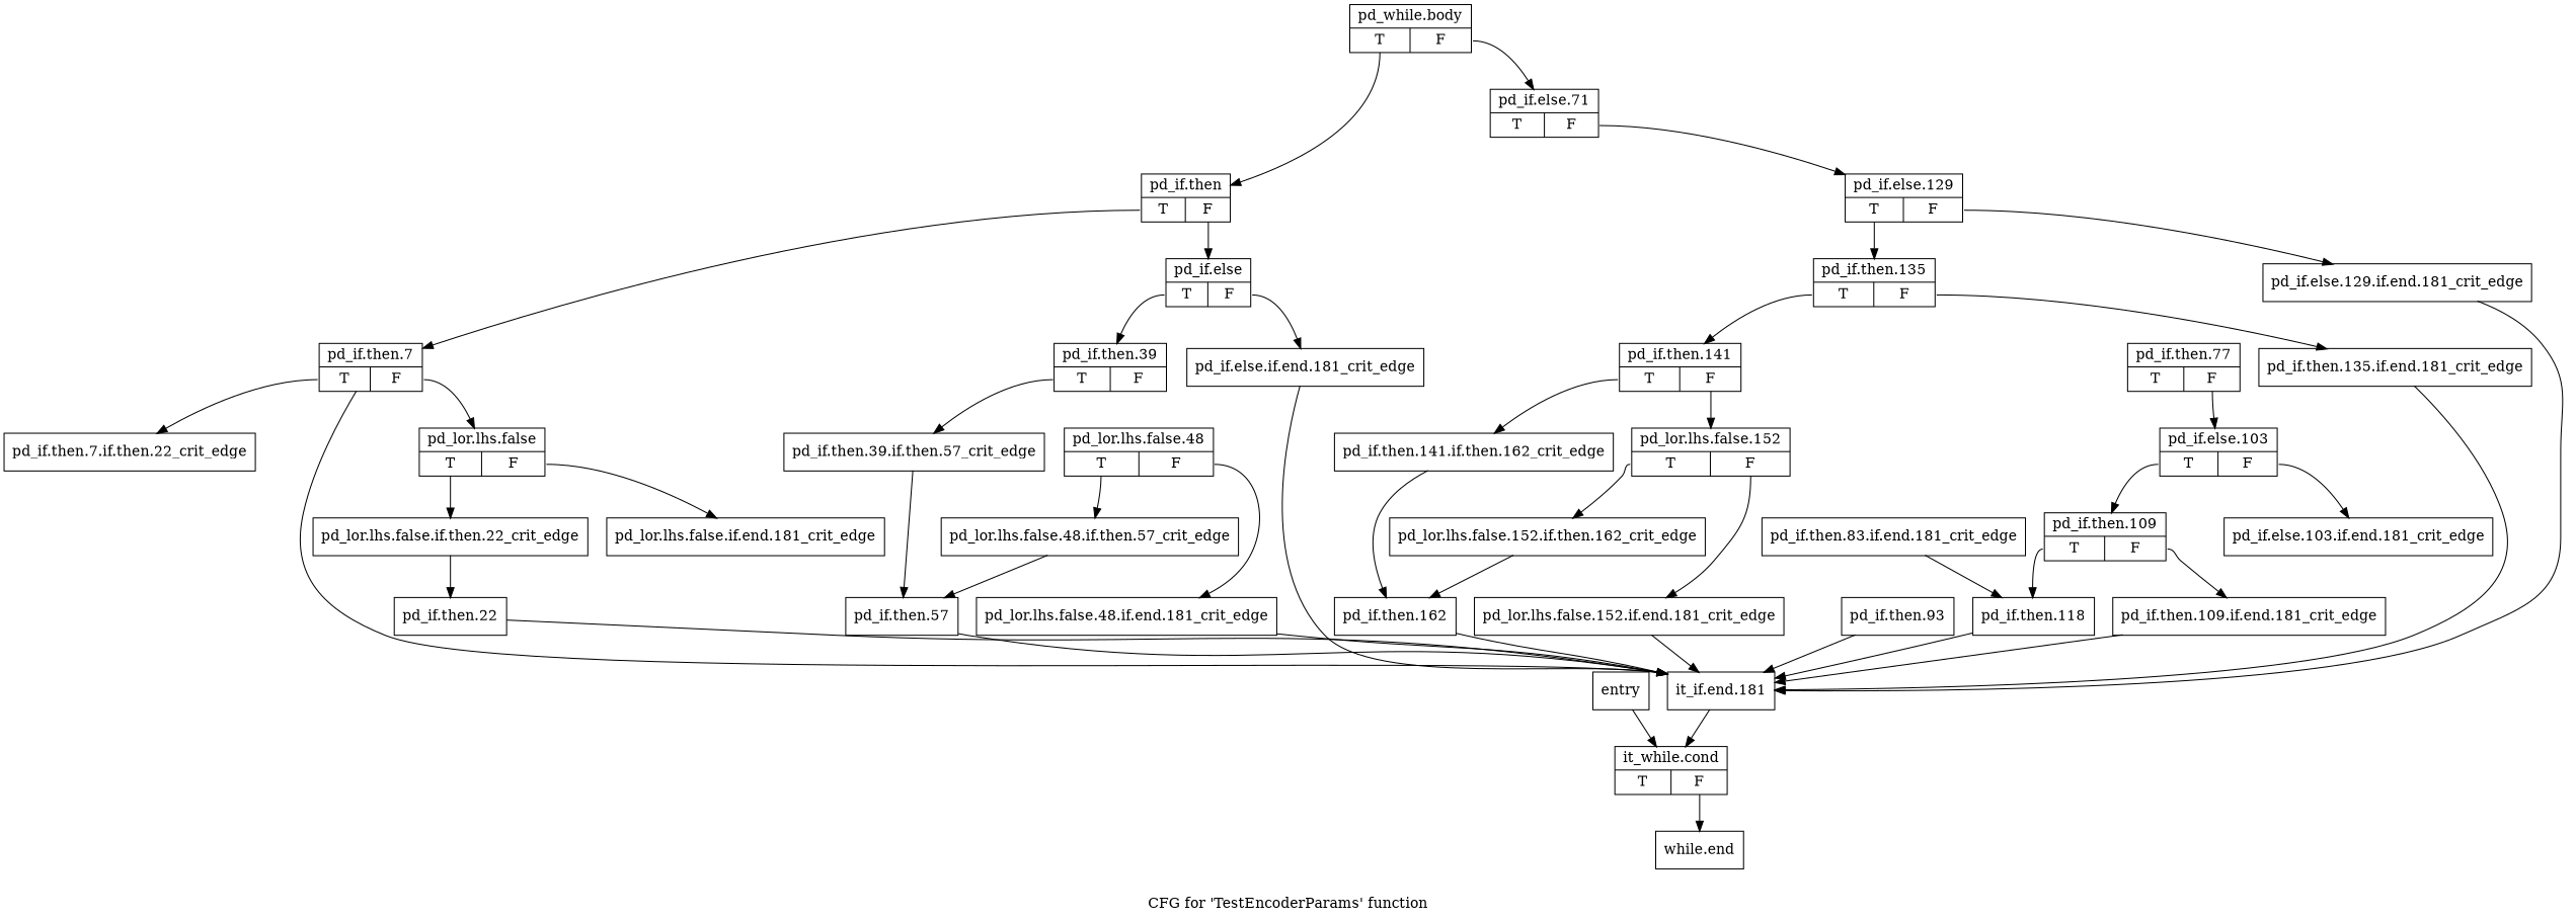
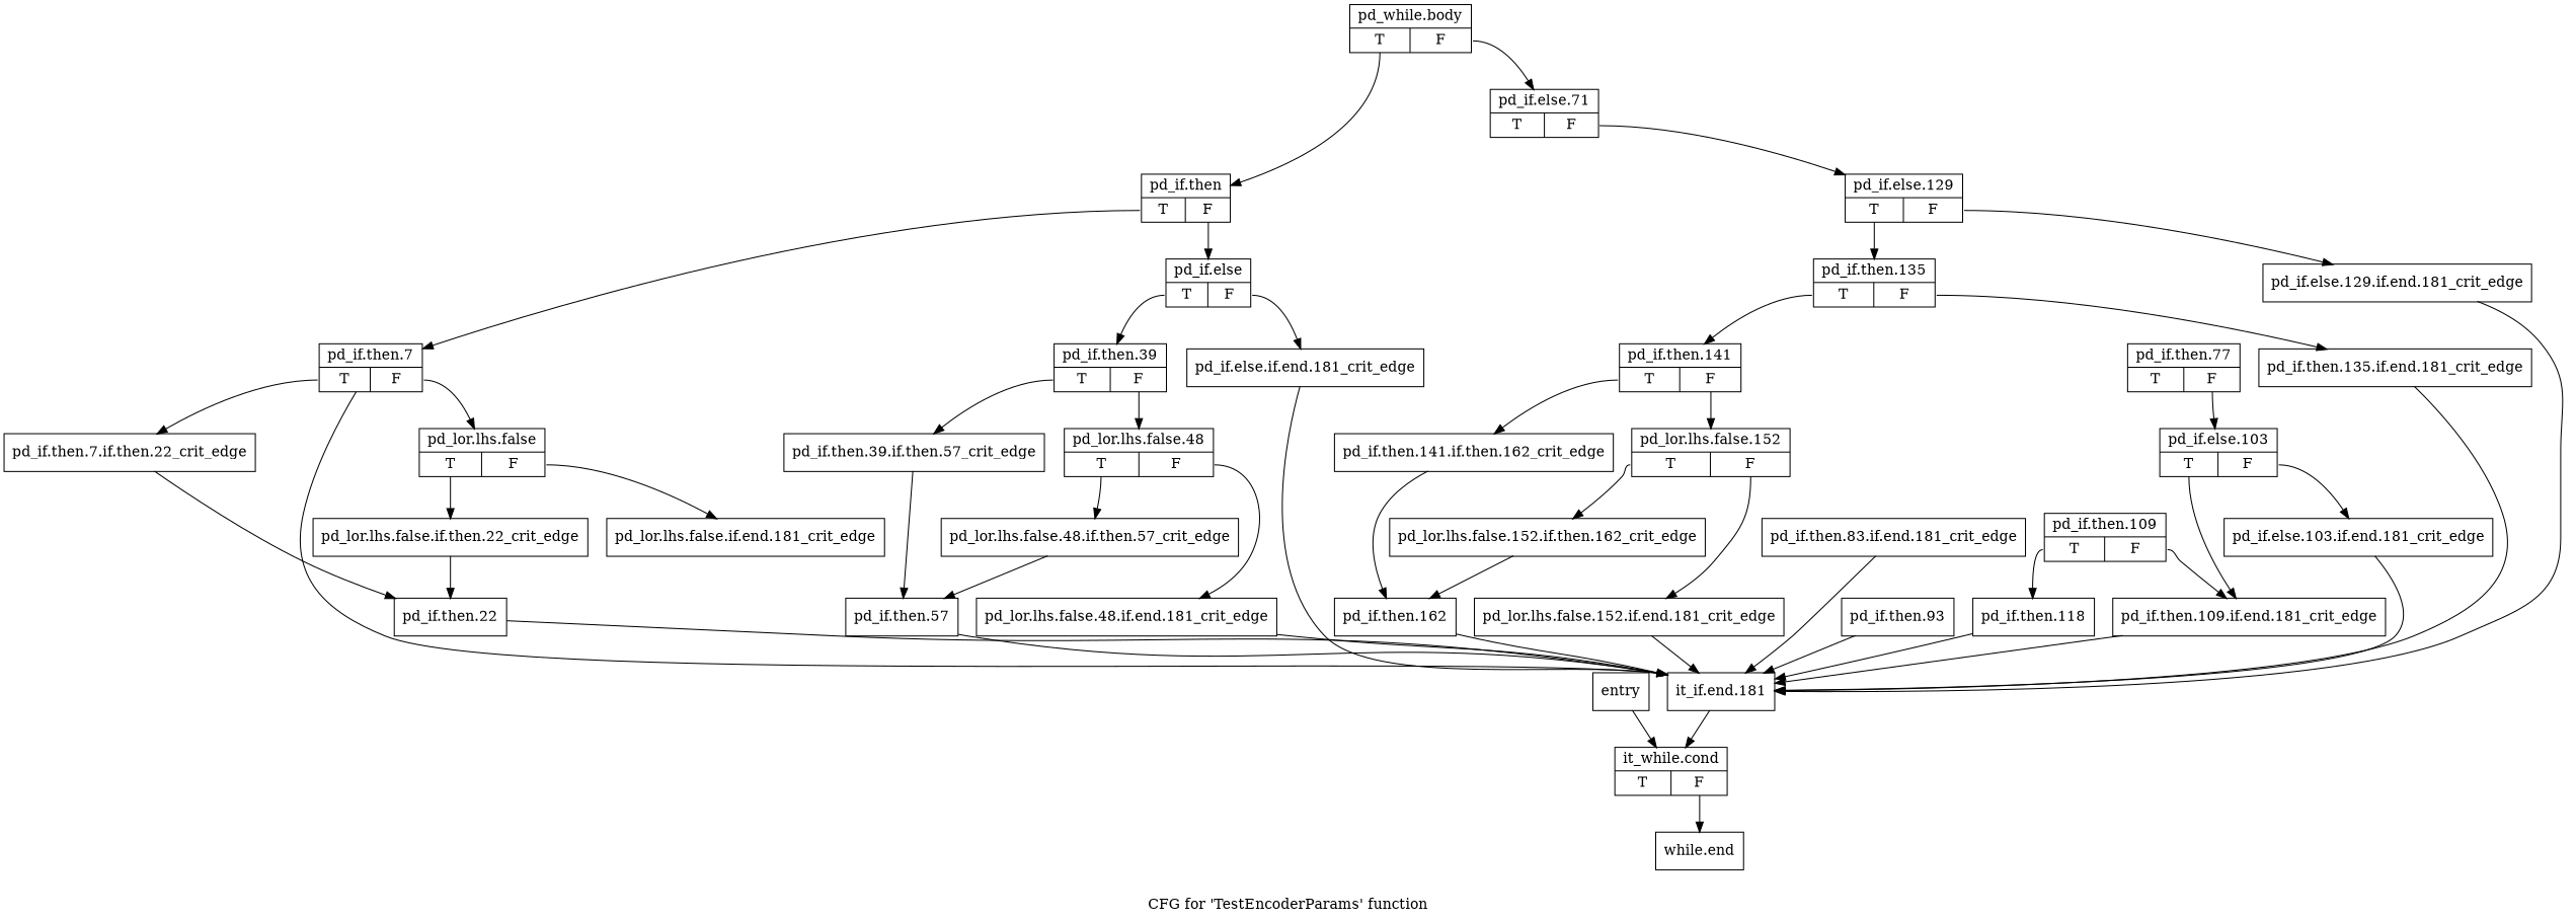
  digraph {
    label="CFG for 'TestEncoderParams' function"
    node [shape=record]
    n1 [label="{entry}"]
    n2 [label="{it_while.cond|{<s0>T|<s1>F}}"]
    n3 [label="{while.end}"]
    n4 [label="{pd_while.body|{<s0>T|<s1>F}}"]
    n5 [label="{pd_if.then|{<s0>T|<s1>F}}"]
    n6 [label="{pd_if.else.71|{<s0>T|<s1>F}}"]
    n7 [label="{pd_if.then.7|{<s0>T|<s1>F}}"]
    n8 [label="{pd_if.else|{<s0>T|<s1>F}}"]
    n9 [label="{pd_if.else.129|{<s0>T|<s1>F}}"]
    n10 [label="{pd_if.then.7.if.then.22_crit_edge}"]
    n11 [label="{pd_lor.lhs.false|{<s0>T|<s1>F}}"]
    n12 [label="{it_if.end.181}"]
    n13 [label="{pd_if.then.39|{<s0>T|<s1>F}}"]
    n14 [label="{pd_if.else.if.end.181_crit_edge}"]
    n15 [label="{pd_if.then.77|{<s0>T|<s1>F}}"]
    n16 [label="{pd_if.else.103|{<s0>T|<s1>F}}"]
    n17 [label="{pd_if.then.135|{<s0>T|<s1>F}}"]
    n18 [label="{pd_if.else.129.if.end.181_crit_edge}"]
    n19 [label="{pd_if.then.22}"]
    n20 [label="{pd_lor.lhs.false.if.then.22_crit_edge}"]
    n21 [label="{pd_lor.lhs.false.if.end.181_crit_edge}"]
    n22 [label="{pd_if.then.39.if.then.57_crit_edge}"]
    n23 [label="{pd_lor.lhs.false.48|{<s0>T|<s1>F}}"]
    n24 [label="{pd_if.then.57}"]
    n25 [label="{pd_lor.lhs.false.48.if.then.57_crit_edge}"]
    n26 [label="{pd_lor.lhs.false.48.if.end.181_crit_edge}"]
    n27 [label="{pd_if.then.109|{<s0>T|<s1>F}}"]
    n28 [label="{pd_if.else.103.if.end.181_crit_edge}"]
    n29 [label="{pd_if.then.141|{<s0>T|<s1>F}}"]
    n30 [label="{pd_if.then.135.if.end.181_crit_edge}"]
    n31 [label="{pd_if.then.93}"]
    n32 [label="{pd_if.then.83.if.end.181_crit_edge}"]
    n33 [label="{pd_if.then.118}"]
    n34 [label="{pd_if.then.109.if.end.181_crit_edge}"]
    n35 [label="{pd_if.then.141.if.then.162_crit_edge}"]
    n36 [label="{pd_lor.lhs.false.152|{<s0>T|<s1>F}}"]
    n37 [label="{pd_if.then.162}"]
    n38 [label="{pd_lor.lhs.false.152.if.then.162_crit_edge}"]
    n39 [label="{pd_lor.lhs.false.152.if.end.181_crit_edge}"]
    n1 -> n2
    n2 -> n3 [tailport=s1]
    n4 -> n5 [tailport=s0]
    n4 -> n6 [tailport=s1]
    n5 -> n7 [tailport=s0]
    n5 -> n8 [tailport=s1]
    n6 -> n9 [tailport=s1]
    n7 -> n10 [tailport=s0]
    n7 -> n11 [tailport=s1]
    n7 -> n12
    n8 -> n13 [tailport=s0]
    n8 -> n14 [tailport=s1]
    n9 -> n17 [tailport=s0]
    n9 -> n18 [tailport=s1]
+   n10 -> n19
    n11 -> n20 [tailport=s0]
    n11 -> n21 [tailport=s1]
    n12 -> n2
    n13 -> n22 [tailport=s0]
+   n13 -> n23 [tailport=s1]
    n14 -> n12
    n15 -> n16 [tailport=s1]
-   n16 -> n27 [tailport=s0]
+   n16 -> n34 [tailport=s0]
    n16 -> n28 [tailport=s1]
    n17 -> n29 [tailport=s0]
    n17 -> n30 [tailport=s1]
    n18 -> n12
    n19 -> n12
    n20 -> n19
    n22 -> n24
    n23 -> n25 [tailport=s0]
    n23 -> n26 [tailport=s1]
    n24 -> n12
    n25 -> n24
    n26 -> n12
    n27 -> n33 [tailport=s0]
    n27 -> n34 [tailport=s1]
+   n28 -> n12
    n29 -> n35 [tailport=s0]
    n29 -> n36 [tailport=s1]
    n30 -> n12
    n31 -> n12
-   n32 -> n33
+   n32 -> n12
    n33 -> n12
    n34 -> n12
    n35 -> n37
    n36 -> n38 [tailport=s0]
    n36 -> n39 [tailport=s1]
    n37 -> n12
    n38 -> n37
    n39 -> n12
  }
